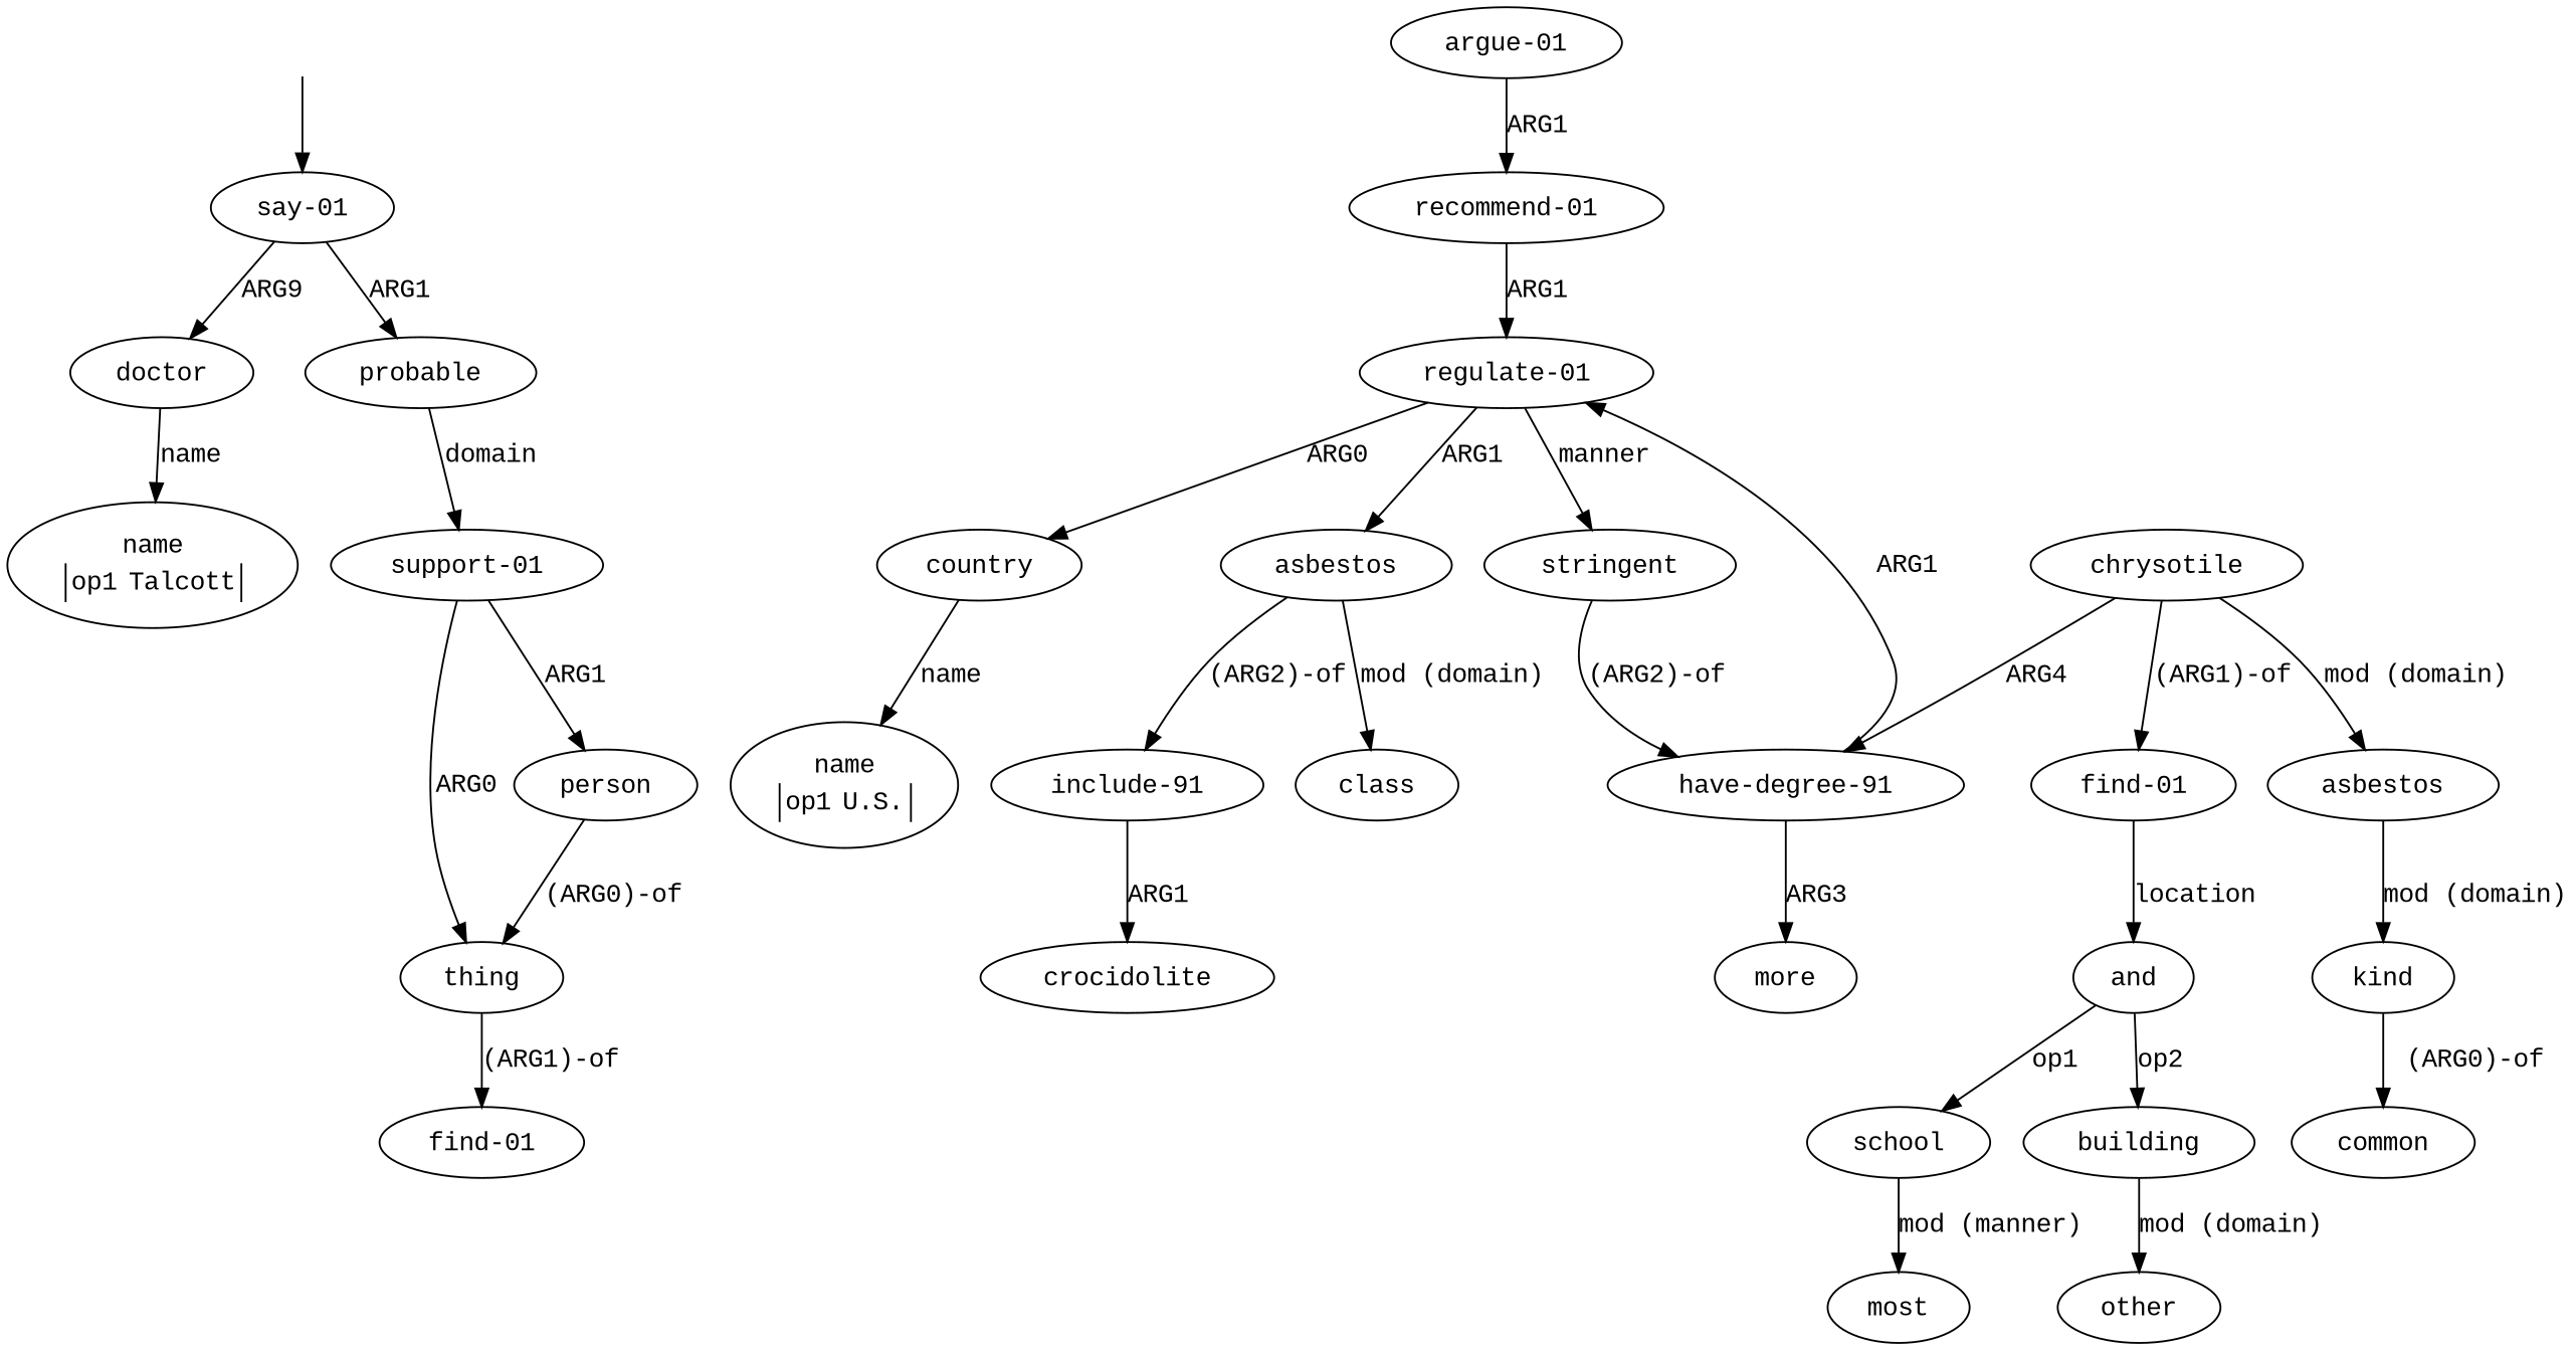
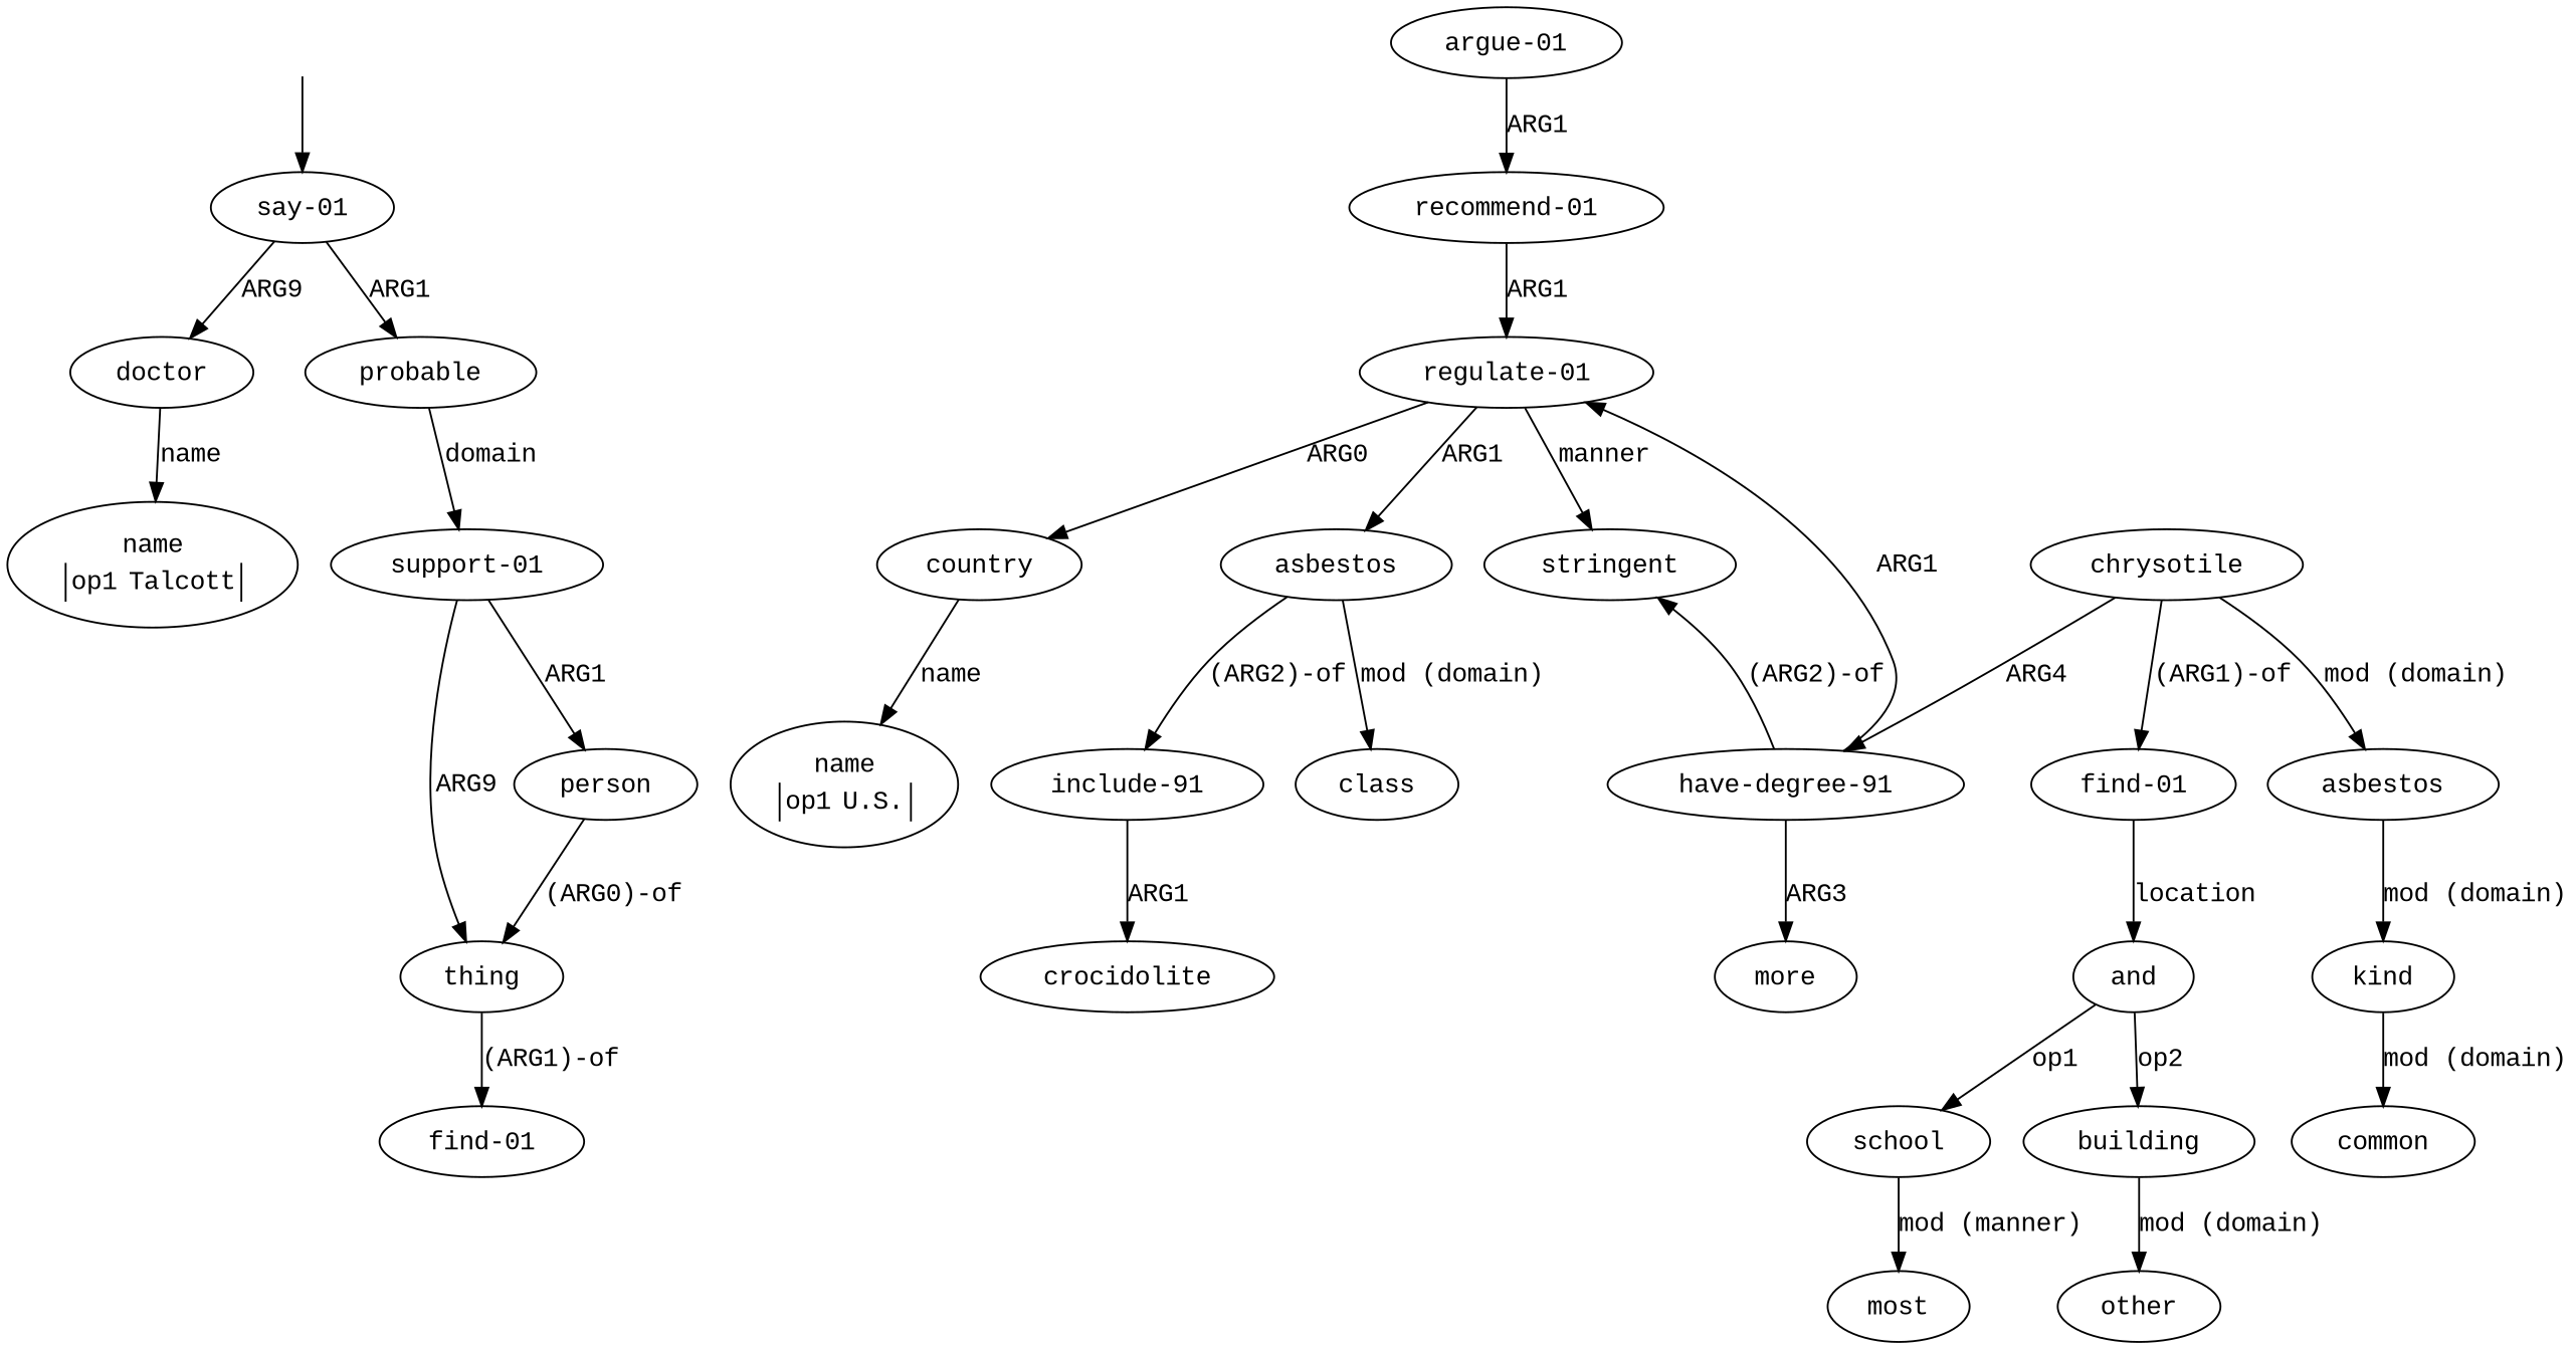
  digraph {
    fontname="Liberation Mono"
    node [fontname="Liberation Mono"]
    edge [fontname="Liberation Mono"]
    top [style=invis]
    n2 [label=<<table align="center" border="0" cellspacing="0"><tr><td colspan="2">say-01</td></tr></table>>]
    n3 [label=<<table align="center" border="0" cellspacing="0"><tr><td colspan="2">doctor</td></tr></table>>]
    n4 [label=<<table align="center" border="0" cellspacing="0"><tr><td colspan="2">probable</td></tr></table>>]
    n5 [label=<<table align="center" border="0" cellspacing="0"><tr><td colspan="2">name</td></tr><tr><td sides="l" border="1" align="left">op1</td><td sides="r" border="1" align="left">Talcott</td></tr></table>>]
    n6 [label=<<table align="center" border="0" cellspacing="0"><tr><td colspan="2">support-01</td></tr></table>>]
    n7 [label=<<table align="center" border="0" cellspacing="0"><tr><td colspan="2">thing</td></tr></table>>]
    n8 [label=<<table align="center" border="0" cellspacing="0"><tr><td colspan="2">person</td></tr></table>>]
    n9 [label=<<table align="center" border="0" cellspacing="0"><tr><td colspan="2">find-01</td></tr></table>>]
    n10 [label=<<table align="center" border="0" cellspacing="0"><tr><td colspan="2">argue-01</td></tr></table>>]
    n11 [label=<<table align="center" border="0" cellspacing="0"><tr><td colspan="2">recommend-01</td></tr></table>>]
    n12 [label=<<table align="center" border="0" cellspacing="0"><tr><td colspan="2">regulate-01</td></tr></table>>]
    n13 [label=<<table align="center" border="0" cellspacing="0"><tr><td colspan="2">country</td></tr></table>>]
    n14 [label=<<table align="center" border="0" cellspacing="0"><tr><td colspan="2">asbestos</td></tr></table>>]
    n15 [label=<<table align="center" border="0" cellspacing="0"><tr><td colspan="2">stringent</td></tr></table>>]
    n16 [label=<<table align="center" border="0" cellspacing="0"><tr><td colspan="2">name</td></tr><tr><td sides="l" border="1" align="left">op1</td><td sides="r" border="1" align="left">U.S.</td></tr></table>>]
    n17 [label=<<table align="center" border="0" cellspacing="0"><tr><td colspan="2">include-91</td></tr></table>>]
    n18 [label=<<table align="center" border="0" cellspacing="0"><tr><td colspan="2">class</td></tr></table>>]
    n19 [label=<<table align="center" border="0" cellspacing="0"><tr><td colspan="2">have-degree-91</td></tr></table>>]
    n20 [label=<<table align="center" border="0" cellspacing="0"><tr><td colspan="2">crocidolite</td></tr></table>>]
    n21 [label=<<table align="center" border="0" cellspacing="0"><tr><td colspan="2">more</td></tr></table>>]
    n22 [label=<<table align="center" border="0" cellspacing="0"><tr><td colspan="2">chrysotile</td></tr></table>>]
    n23 [label=<<table align="center" border="0" cellspacing="0"><tr><td colspan="2">find-01</td></tr></table>>]
    n24 [label=<<table align="center" border="0" cellspacing="0"><tr><td colspan="2">asbestos</td></tr></table>>]
    n25 [label=<<table align="center" border="0" cellspacing="0"><tr><td colspan="2">and</td></tr></table>>]
    n26 [label=<<table align="center" border="0" cellspacing="0"><tr><td colspan="2">kind</td></tr></table>>]
    n27 [label=<<table align="center" border="0" cellspacing="0"><tr><td colspan="2">school</td></tr></table>>]
    n28 [label=<<table align="center" border="0" cellspacing="0"><tr><td colspan="2">building</td></tr></table>>]
    n29 [label=<<table align="center" border="0" cellspacing="0"><tr><td colspan="2">most</td></tr></table>>]
    n30 [label=<<table align="center" border="0" cellspacing="0"><tr><td colspan="2">other</td></tr></table>>]
    n31 [label=<<table align="center" border="0" cellspacing="0"><tr><td colspan="2">common</td></tr></table>>]
    top -> n2
    n2 -> n3 [label=ARG9]
    n2 -> n4 [label=ARG1]
    n3 -> n5 [label=name]
    n4 -> n6 [label=domain]
-   n6 -> n7 [label=ARG0]
+   n6 -> n7 [label=ARG9]
    n6 -> n8 [label=ARG1]
    n7 -> n9 [label="(ARG1)-of"]
    n8 -> n7 [label="(ARG0)-of"]
    n10 -> n11 [label=ARG1]
    n11 -> n12 [label=ARG1]
    n12 -> n13 [label=ARG0]
    n12 -> n14 [label=ARG1]
    n12 -> n15 [label=manner]
    n13 -> n16 [label=name]
    n14 -> n17 [label="(ARG2)-of"]
    n14 -> n18 [label="mod (domain)"]
-   n15 -> n19 [label="(ARG2)-of"]
+   n19 -> n15 [label="(ARG2)-of"]
    n17 -> n20 [label=ARG1]
    n19 -> n12 [label=ARG1]
    n19 -> n21 [label=ARG3]
    n22 -> n19 [label=ARG4]
    n22 -> n23 [label="(ARG1)-of"]
    n22 -> n24 [label="mod (domain)"]
    n23 -> n25 [label=location]
    n24 -> n26 [label="mod (domain)"]
    n25 -> n27 [label=op1]
    n25 -> n28 [label=op2]
-   n26 -> n31 [label="(ARG0)-of"]
+   n26 -> n31 [label="mod (domain)"]
    n27 -> n29 [label="mod (manner)"]
    n28 -> n30 [label="mod (domain)"]
  }
